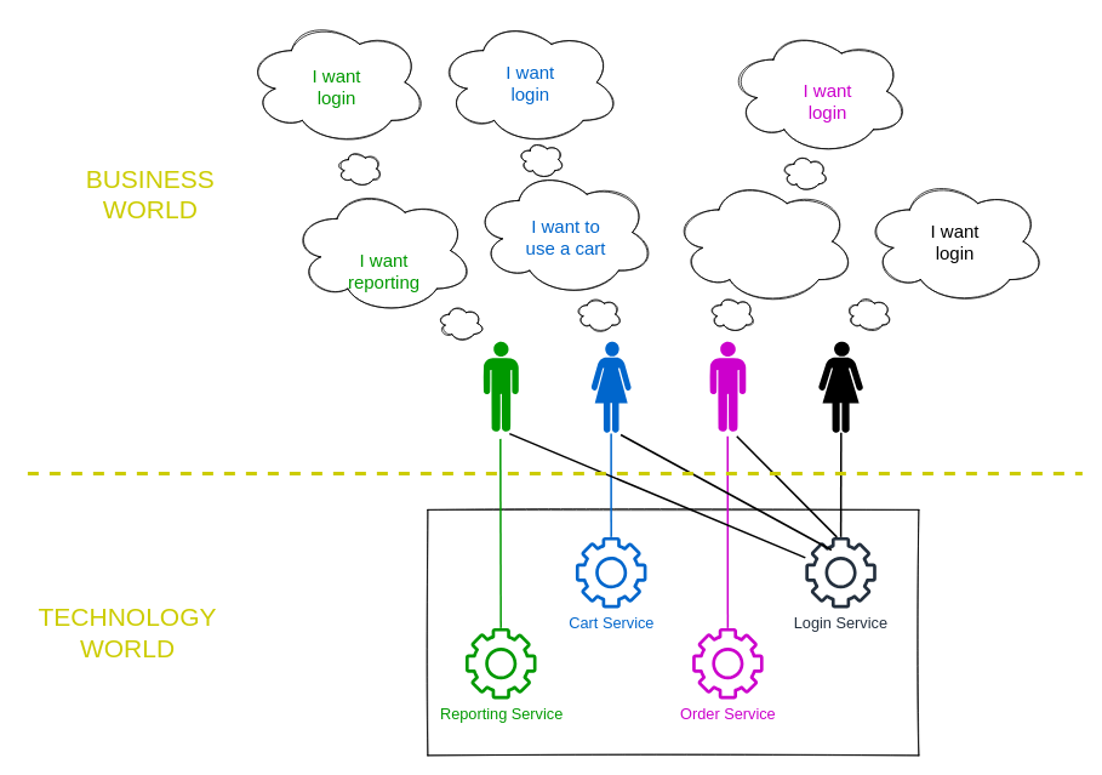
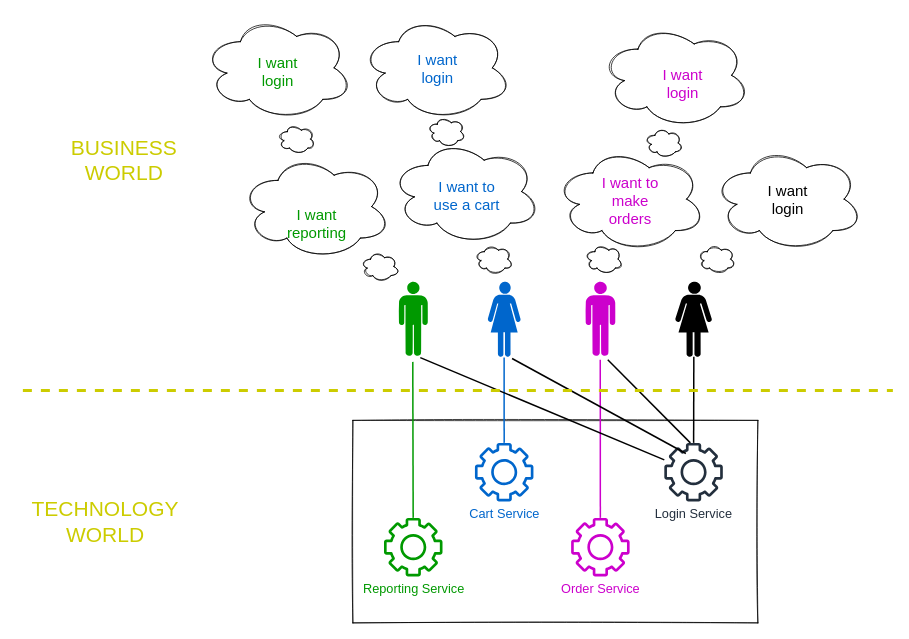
  <mxCell id="0" />
  <mxCell id="1" parent="0" />
  <mxCell id="2" value="" style="rounded=0;whiteSpace=wrap;html=1;sketch=1;" parent="1" vertex="1"><mxGeometry x="470" y="560" width="540" height="270" as="geometry" /></mxCell>
  <mxCell id="3" value="Reporting Service" style="sketch=0;outlineConnect=0;fontColor=#009900;gradientColor=none;fillColor=#009900;strokeColor=none;dashed=0;verticalLabelPosition=bottom;verticalAlign=top;align=center;html=1;fontSize=17;fontStyle=0;aspect=fixed;pointerEvents=1;shape=mxgraph.aws4.gear;labelBorderColor=none;" parent="1" vertex="1"><mxGeometry x="511.5" y="690" width="78" height="78" as="geometry" /></mxCell>
  <mxCell id="4" value="Cart Service" style="sketch=0;outlineConnect=0;fontColor=#0066CC;gradientColor=none;fillColor=#0066CC;strokeColor=none;dashed=0;verticalLabelPosition=bottom;verticalAlign=top;align=center;html=1;fontSize=17;fontStyle=0;aspect=fixed;pointerEvents=1;shape=mxgraph.aws4.gear;labelBorderColor=none;" parent="1" vertex="1"><mxGeometry x="632.75" y="590" width="78" height="78" as="geometry" /></mxCell>
  <mxCell id="5" value="Order Service" style="sketch=0;outlineConnect=0;fontColor=#CC00CC;gradientColor=none;fillColor=#CC00CC;strokeColor=none;dashed=0;verticalLabelPosition=bottom;verticalAlign=top;align=center;html=1;fontSize=17;fontStyle=0;aspect=fixed;pointerEvents=1;shape=mxgraph.aws4.gear;labelBorderColor=none;" parent="1" vertex="1"><mxGeometry x="761" y="690" width="78" height="78" as="geometry" /></mxCell>
  <mxCell id="6" value="Login Service" style="sketch=0;outlineConnect=0;fontColor=#232F3E;gradientColor=none;fillColor=#232F3D;strokeColor=none;dashed=0;verticalLabelPosition=bottom;verticalAlign=top;align=center;html=1;fontSize=17;fontStyle=0;aspect=fixed;pointerEvents=1;shape=mxgraph.aws4.gear;labelBorderColor=none;" parent="1" vertex="1"><mxGeometry x="885.25" y="590" width="78" height="78" as="geometry" /></mxCell>
  <mxCell id="7" value="" style="verticalLabelPosition=bottom;sketch=0;html=1;fillColor=#009900;verticalAlign=top;align=center;pointerEvents=1;shape=mxgraph.cisco_safe.design.actor_2;labelBorderColor=default;fontSize=17;fontColor=#CC00CC;" parent="1" vertex="1"><mxGeometry x="531" y="375" width="39" height="100" as="geometry" /></mxCell>
  <mxCell id="8" value="" style="verticalLabelPosition=bottom;sketch=0;html=1;fillColor=#0066CC;verticalAlign=top;align=center;pointerEvents=1;shape=mxgraph.cisco_safe.design.actor_1;labelBorderColor=default;fontSize=17;fontColor=#CC00CC;" parent="1" vertex="1"><mxGeometry x="650" y="375" width="43.5" height="100" as="geometry" /></mxCell>
  <mxCell id="9" value="" style="verticalLabelPosition=bottom;sketch=0;html=1;fillColor=#CC00CC;verticalAlign=top;align=center;pointerEvents=1;shape=mxgraph.cisco_safe.design.actor_2;labelBorderColor=default;fontSize=17;fontColor=#CC00CC;" parent="1" vertex="1"><mxGeometry x="780" y="375" width="40" height="100" as="geometry" /></mxCell>
  <mxCell id="10" value="" style="verticalLabelPosition=bottom;sketch=0;html=1;fillColor=#000000;verticalAlign=top;align=center;pointerEvents=1;shape=mxgraph.cisco_safe.design.actor_1;labelBorderColor=default;fontSize=17;fontColor=#CC00CC;" parent="1" vertex="1"><mxGeometry x="900" y="375" width="48.5" height="100" as="geometry" /></mxCell>
  <mxCell id="11" value="" style="endArrow=none;html=1;rounded=0;fontSize=17;fontColor=#CC00CC;strokeColor=#009900;strokeWidth=2;entryX=0.484;entryY=1.07;entryDx=0;entryDy=0;entryPerimeter=0;" parent="1" source="3" target="7" edge="1"><mxGeometry width="50" height="50" relative="1" as="geometry"><mxPoint x="780" y="570" as="sourcePoint" /><mxPoint x="551" y="510" as="targetPoint" /></mxGeometry></mxCell>
  <mxCell id="12" value="" style="endArrow=none;html=1;rounded=0;fontSize=17;fontColor=#CC00CC;entryX=0.498;entryY=1.013;entryDx=0;entryDy=0;entryPerimeter=0;strokeColor=#0066CC;strokeWidth=2;" parent="1" source="4" target="8" edge="1"><mxGeometry width="50" height="50" relative="1" as="geometry"><mxPoint x="560.693" y="700.001" as="sourcePoint" /><mxPoint x="561.631" y="510.7" as="targetPoint" /></mxGeometry></mxCell>
  <mxCell id="13" value="" style="endArrow=none;html=1;rounded=0;fontSize=17;fontColor=#CC00CC;strokeColor=#CC00CC;strokeWidth=2;entryX=0.496;entryY=1.041;entryDx=0;entryDy=0;entryPerimeter=0;" parent="1" source="5" target="9" edge="1"><mxGeometry width="50" height="50" relative="1" as="geometry"><mxPoint x="570.693" y="710.001" as="sourcePoint" /><mxPoint x="800" y="510" as="targetPoint" /></mxGeometry></mxCell>
  <mxCell id="14" value="" style="endArrow=none;html=1;rounded=0;fontSize=17;fontColor=#CC00CC;entryX=0.507;entryY=1.001;entryDx=0;entryDy=0;entryPerimeter=0;strokeColor=#000000;strokeWidth=2;" parent="1" source="6" target="10" edge="1"><mxGeometry width="50" height="50" relative="1" as="geometry"><mxPoint x="580.693" y="720.001" as="sourcePoint" /><mxPoint x="581.631" y="530.7" as="targetPoint" /></mxGeometry></mxCell>
  <mxCell id="15" value="" style="endArrow=none;html=1;rounded=0;fontSize=17;fontColor=#CC00CC;strokeColor=#000000;strokeWidth=2;entryX=0.746;entryY=1.041;entryDx=0;entryDy=0;entryPerimeter=0;" parent="1" target="9" edge="1"><mxGeometry width="50" height="50" relative="1" as="geometry"><mxPoint x="920" y="590" as="sourcePoint" /><mxPoint x="810" y="510" as="targetPoint" /></mxGeometry></mxCell>
  <mxCell id="16" value="" style="endArrow=none;html=1;rounded=0;fontSize=17;fontColor=#CC00CC;entryX=0.741;entryY=1.025;entryDx=0;entryDy=0;entryPerimeter=0;strokeColor=#000000;strokeWidth=2;exitX=0.369;exitY=0.182;exitDx=0;exitDy=0;exitPerimeter=0;" parent="1" source="6" target="8" edge="1"><mxGeometry width="50" height="50" relative="1" as="geometry"><mxPoint x="944.361" y="610.001" as="sourcePoint" /><mxPoint x="944.589" y="530.1" as="targetPoint" /></mxGeometry></mxCell>
  <mxCell id="17" value="" style="endArrow=none;html=1;rounded=0;fontSize=17;fontColor=#CC00CC;entryX=0.741;entryY=1.013;entryDx=0;entryDy=0;entryPerimeter=0;strokeColor=#000000;strokeWidth=2;" parent="1" source="6" target="7" edge="1"><mxGeometry width="50" height="50" relative="1" as="geometry"><mxPoint x="850" y="610" as="sourcePoint" /><mxPoint x="954.589" y="540.1" as="targetPoint" /></mxGeometry></mxCell>
  <mxCell id="18" value="" style="ellipse;shape=cloud;whiteSpace=wrap;html=1;labelBorderColor=default;sketch=1;fontSize=17;fontColor=#CC00CC;fillColor=none;" parent="1" vertex="1"><mxGeometry x="320" y="205" width="200" height="140" as="geometry" /></mxCell>
  <mxCell id="19" value="" style="ellipse;shape=cloud;whiteSpace=wrap;html=1;labelBorderColor=default;sketch=1;fontSize=17;fontColor=#CC00CC;fillColor=none;" parent="1" vertex="1"><mxGeometry x="481" y="335" width="50" height="40" as="geometry" /></mxCell>
  <mxCell id="20" value="" style="ellipse;shape=cloud;whiteSpace=wrap;html=1;labelBorderColor=default;sketch=1;fontSize=17;fontColor=#CC00CC;fillColor=none;" parent="1" vertex="1"><mxGeometry x="520" y="185" width="200" height="140" as="geometry" /></mxCell>
  <mxCell id="21" value="" style="ellipse;shape=cloud;whiteSpace=wrap;html=1;labelBorderColor=default;sketch=1;fontSize=17;fontColor=#CC00CC;fillColor=none;" parent="1" vertex="1"><mxGeometry x="632.75" y="325" width="50" height="40" as="geometry" /></mxCell>
  <mxCell id="22" value="" style="ellipse;shape=cloud;whiteSpace=wrap;html=1;labelBorderColor=default;sketch=1;fontSize=17;fontColor=#CC00CC;fillColor=none;" parent="1" vertex="1"><mxGeometry x="740" y="195" width="200" height="140" as="geometry" /></mxCell>
  <mxCell id="23" value="" style="ellipse;shape=cloud;whiteSpace=wrap;html=1;labelBorderColor=default;sketch=1;fontSize=17;fontColor=#CC00CC;fillColor=none;" parent="1" vertex="1"><mxGeometry x="780" y="325" width="50" height="40" as="geometry" /></mxCell>
  <mxCell id="24" value="" style="ellipse;shape=cloud;whiteSpace=wrap;html=1;labelBorderColor=default;sketch=1;fontSize=17;fontColor=#CC00CC;fillColor=none;" parent="1" vertex="1"><mxGeometry x="950" y="195" width="200" height="140" as="geometry" /></mxCell>
  <mxCell id="25" value="" style="ellipse;shape=cloud;whiteSpace=wrap;html=1;labelBorderColor=default;sketch=1;fontSize=17;fontColor=#CC00CC;fillColor=none;" parent="1" vertex="1"><mxGeometry x="930" y="325" width="50" height="40" as="geometry" /></mxCell>
  <mxCell id="26" value="I want reporting" style="text;html=1;strokeColor=none;fillColor=none;align=center;verticalAlign=middle;whiteSpace=wrap;rounded=0;labelBorderColor=none;sketch=1;fontSize=20;fontColor=#009900;" parent="1" vertex="1"><mxGeometry x="372" y="267" width="100" height="60" as="geometry" /></mxCell>
  <mxCell id="27" value="I want to use a cart" style="text;html=1;strokeColor=none;fillColor=none;align=center;verticalAlign=middle;whiteSpace=wrap;rounded=0;labelBorderColor=none;sketch=1;fontSize=20;fontColor=#0066CC;" parent="1" vertex="1"><mxGeometry x="572" y="230" width="100" height="60" as="geometry" /></mxCell>
+ <mxCell id="28" value="I want to make orders" style="text;html=1;strokeColor=none;fillColor=none;align=center;verticalAlign=middle;whiteSpace=wrap;rounded=0;labelBorderColor=none;sketch=1;fontSize=20;fontColor=#CC00CC;" parent="1" vertex="1"><mxGeometry x="790" y="236" width="100" height="60" as="geometry" /></mxCell>
  <mxCell id="29" value="I want login" style="text;html=1;strokeColor=none;fillColor=none;align=center;verticalAlign=middle;whiteSpace=wrap;rounded=0;labelBorderColor=none;sketch=1;fontSize=20;fontColor=#000000;" parent="1" vertex="1"><mxGeometry x="1000" y="235" width="100" height="60" as="geometry" /></mxCell>
  <mxCell id="30" value="" style="ellipse;shape=cloud;whiteSpace=wrap;html=1;labelBorderColor=default;sketch=1;fontSize=17;fontColor=#CC00CC;fillColor=none;" parent="1" vertex="1"><mxGeometry x="860" y="170" width="50" height="40" as="geometry" /></mxCell>
  <mxCell id="31" value="" style="ellipse;shape=cloud;whiteSpace=wrap;html=1;labelBorderColor=default;sketch=1;fontSize=17;fontColor=#CC00CC;fillColor=none;" parent="1" vertex="1"><mxGeometry x="800" y="30" width="200" height="140" as="geometry" /></mxCell>
  <mxCell id="32" value="I want login" style="text;html=1;strokeColor=none;fillColor=none;align=center;verticalAlign=middle;whiteSpace=wrap;rounded=0;labelBorderColor=none;sketch=1;fontSize=20;fontColor=#CC00CC;" parent="1" vertex="1"><mxGeometry x="860" y="80" width="100" height="60" as="geometry" /></mxCell>
  <mxCell id="33" value="" style="ellipse;shape=cloud;whiteSpace=wrap;html=1;labelBorderColor=default;sketch=1;fontSize=17;fontColor=#CC00CC;fillColor=none;" parent="1" vertex="1"><mxGeometry x="570" y="155" width="50" height="40" as="geometry" /></mxCell>
  <mxCell id="34" value="" style="ellipse;shape=cloud;whiteSpace=wrap;html=1;labelBorderColor=default;sketch=1;fontSize=17;fontColor=#CC00CC;fillColor=none;" parent="1" vertex="1"><mxGeometry x="481" y="20" width="200" height="140" as="geometry" /></mxCell>
  <mxCell id="35" value="I want login" style="text;html=1;strokeColor=none;fillColor=none;align=center;verticalAlign=middle;whiteSpace=wrap;rounded=0;labelBorderColor=none;sketch=1;fontSize=20;fontColor=#0066CC;" parent="1" vertex="1"><mxGeometry x="532.5" y="60" width="100" height="60" as="geometry" /></mxCell>
  <mxCell id="36" value="" style="ellipse;shape=cloud;whiteSpace=wrap;html=1;labelBorderColor=default;sketch=1;fontSize=17;fontColor=#CC00CC;fillColor=none;" parent="1" vertex="1"><mxGeometry x="370" y="165" width="50" height="40" as="geometry" /></mxCell>
  <mxCell id="37" value="" style="ellipse;shape=cloud;whiteSpace=wrap;html=1;labelBorderColor=default;sketch=1;fontSize=17;fontColor=#CC00CC;fillColor=none;" parent="1" vertex="1"><mxGeometry x="270" y="20" width="200" height="140" as="geometry" /></mxCell>
  <mxCell id="38" value="I want login" style="text;html=1;strokeColor=none;fillColor=none;align=center;verticalAlign=middle;whiteSpace=wrap;rounded=0;labelBorderColor=none;sketch=1;fontSize=20;fontColor=#009900;" parent="1" vertex="1"><mxGeometry x="320" y="65" width="100" height="60" as="geometry" /></mxCell>
  <mxCell id="39" value="BUSINESS&lt;br style=&quot;font-size: 28px;&quot;&gt;WORLD" style="text;html=1;strokeColor=none;fillColor=none;align=center;verticalAlign=middle;whiteSpace=wrap;rounded=0;labelBorderColor=none;sketch=1;fontSize=28;fontColor=#CCCC00;" parent="1" vertex="1"><mxGeometry x="85" y="160" width="160" height="105" as="geometry" /></mxCell>
  <mxCell id="40" value="TECHNOLOGY&lt;br style=&quot;font-size: 28px;&quot;&gt;WORLD" style="text;html=1;strokeColor=none;fillColor=none;align=center;verticalAlign=middle;whiteSpace=wrap;rounded=0;labelBorderColor=none;sketch=1;fontSize=28;fontColor=#CCCC00;" parent="1" vertex="1"><mxGeometry x="20" y="636.25" width="240" height="117.5" as="geometry" /></mxCell>
  <mxCell id="41" value="" style="endArrow=none;dashed=1;html=1;rounded=0;fontSize=28;fontColor=#CCCC00;strokeColor=#CCCC00;strokeWidth=4;" parent="1" edge="1"><mxGeometry width="50" height="50" relative="1" as="geometry"><mxPoint x="30" y="520" as="sourcePoint" /><mxPoint x="1190" y="520" as="targetPoint" /></mxGeometry></mxCell>
